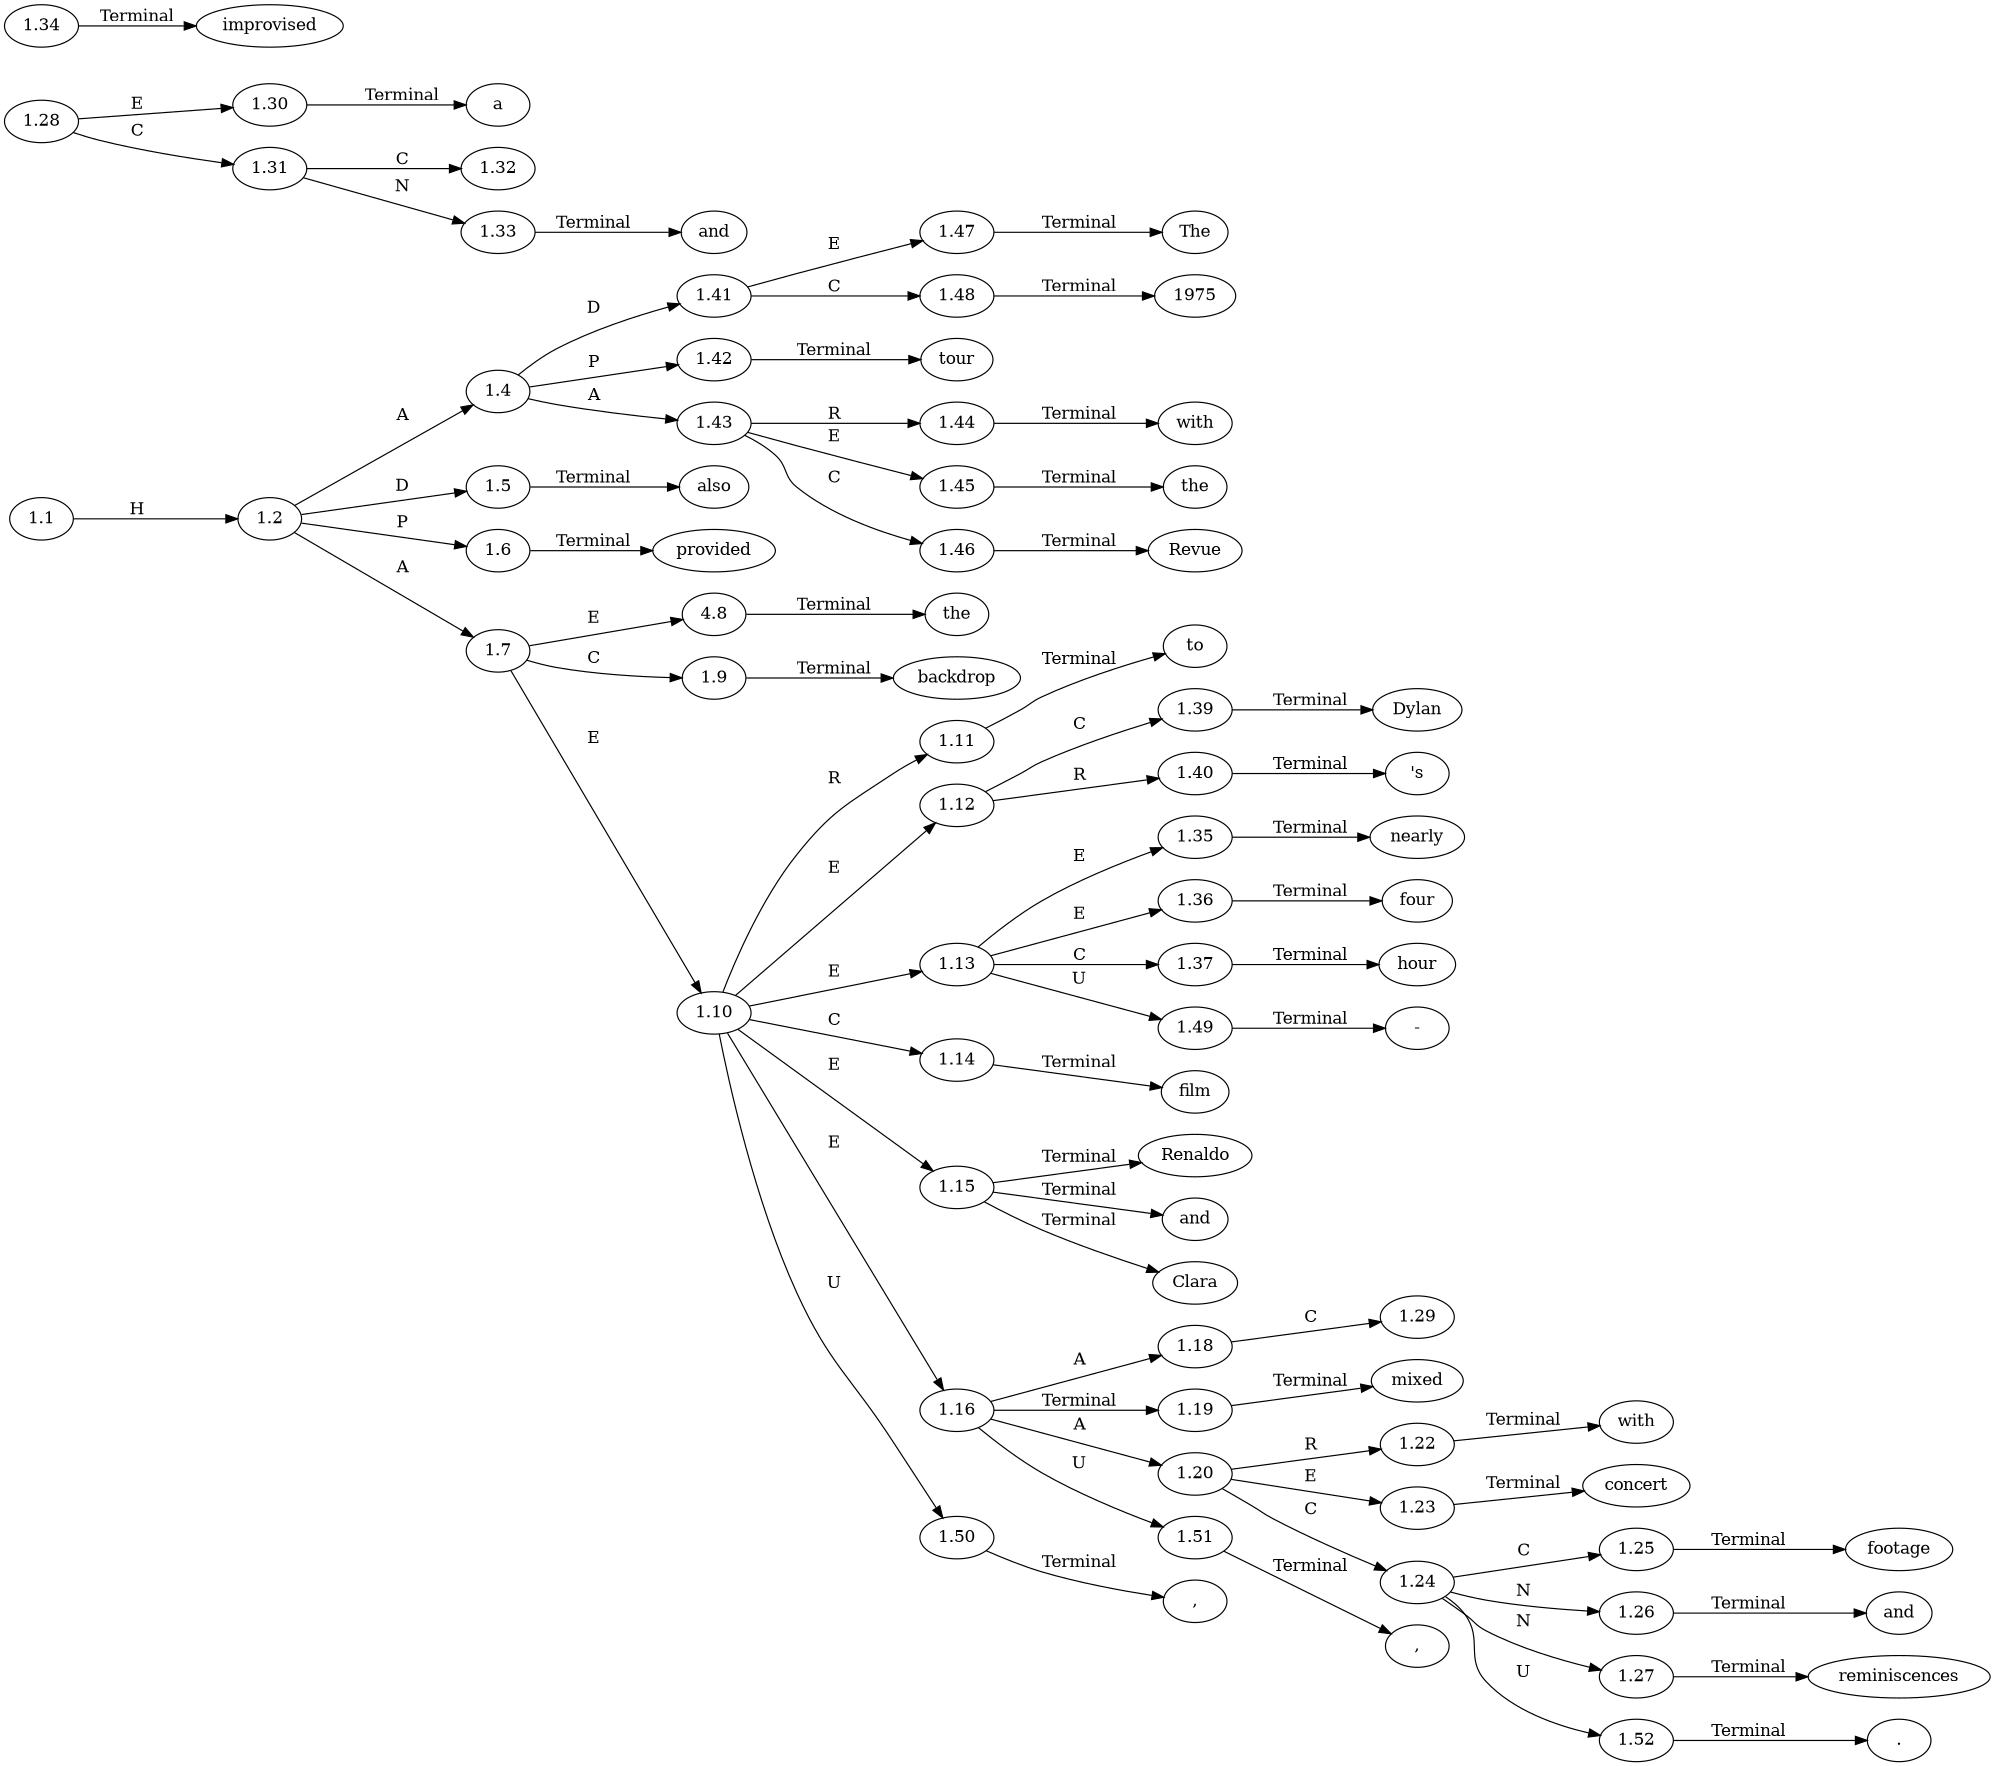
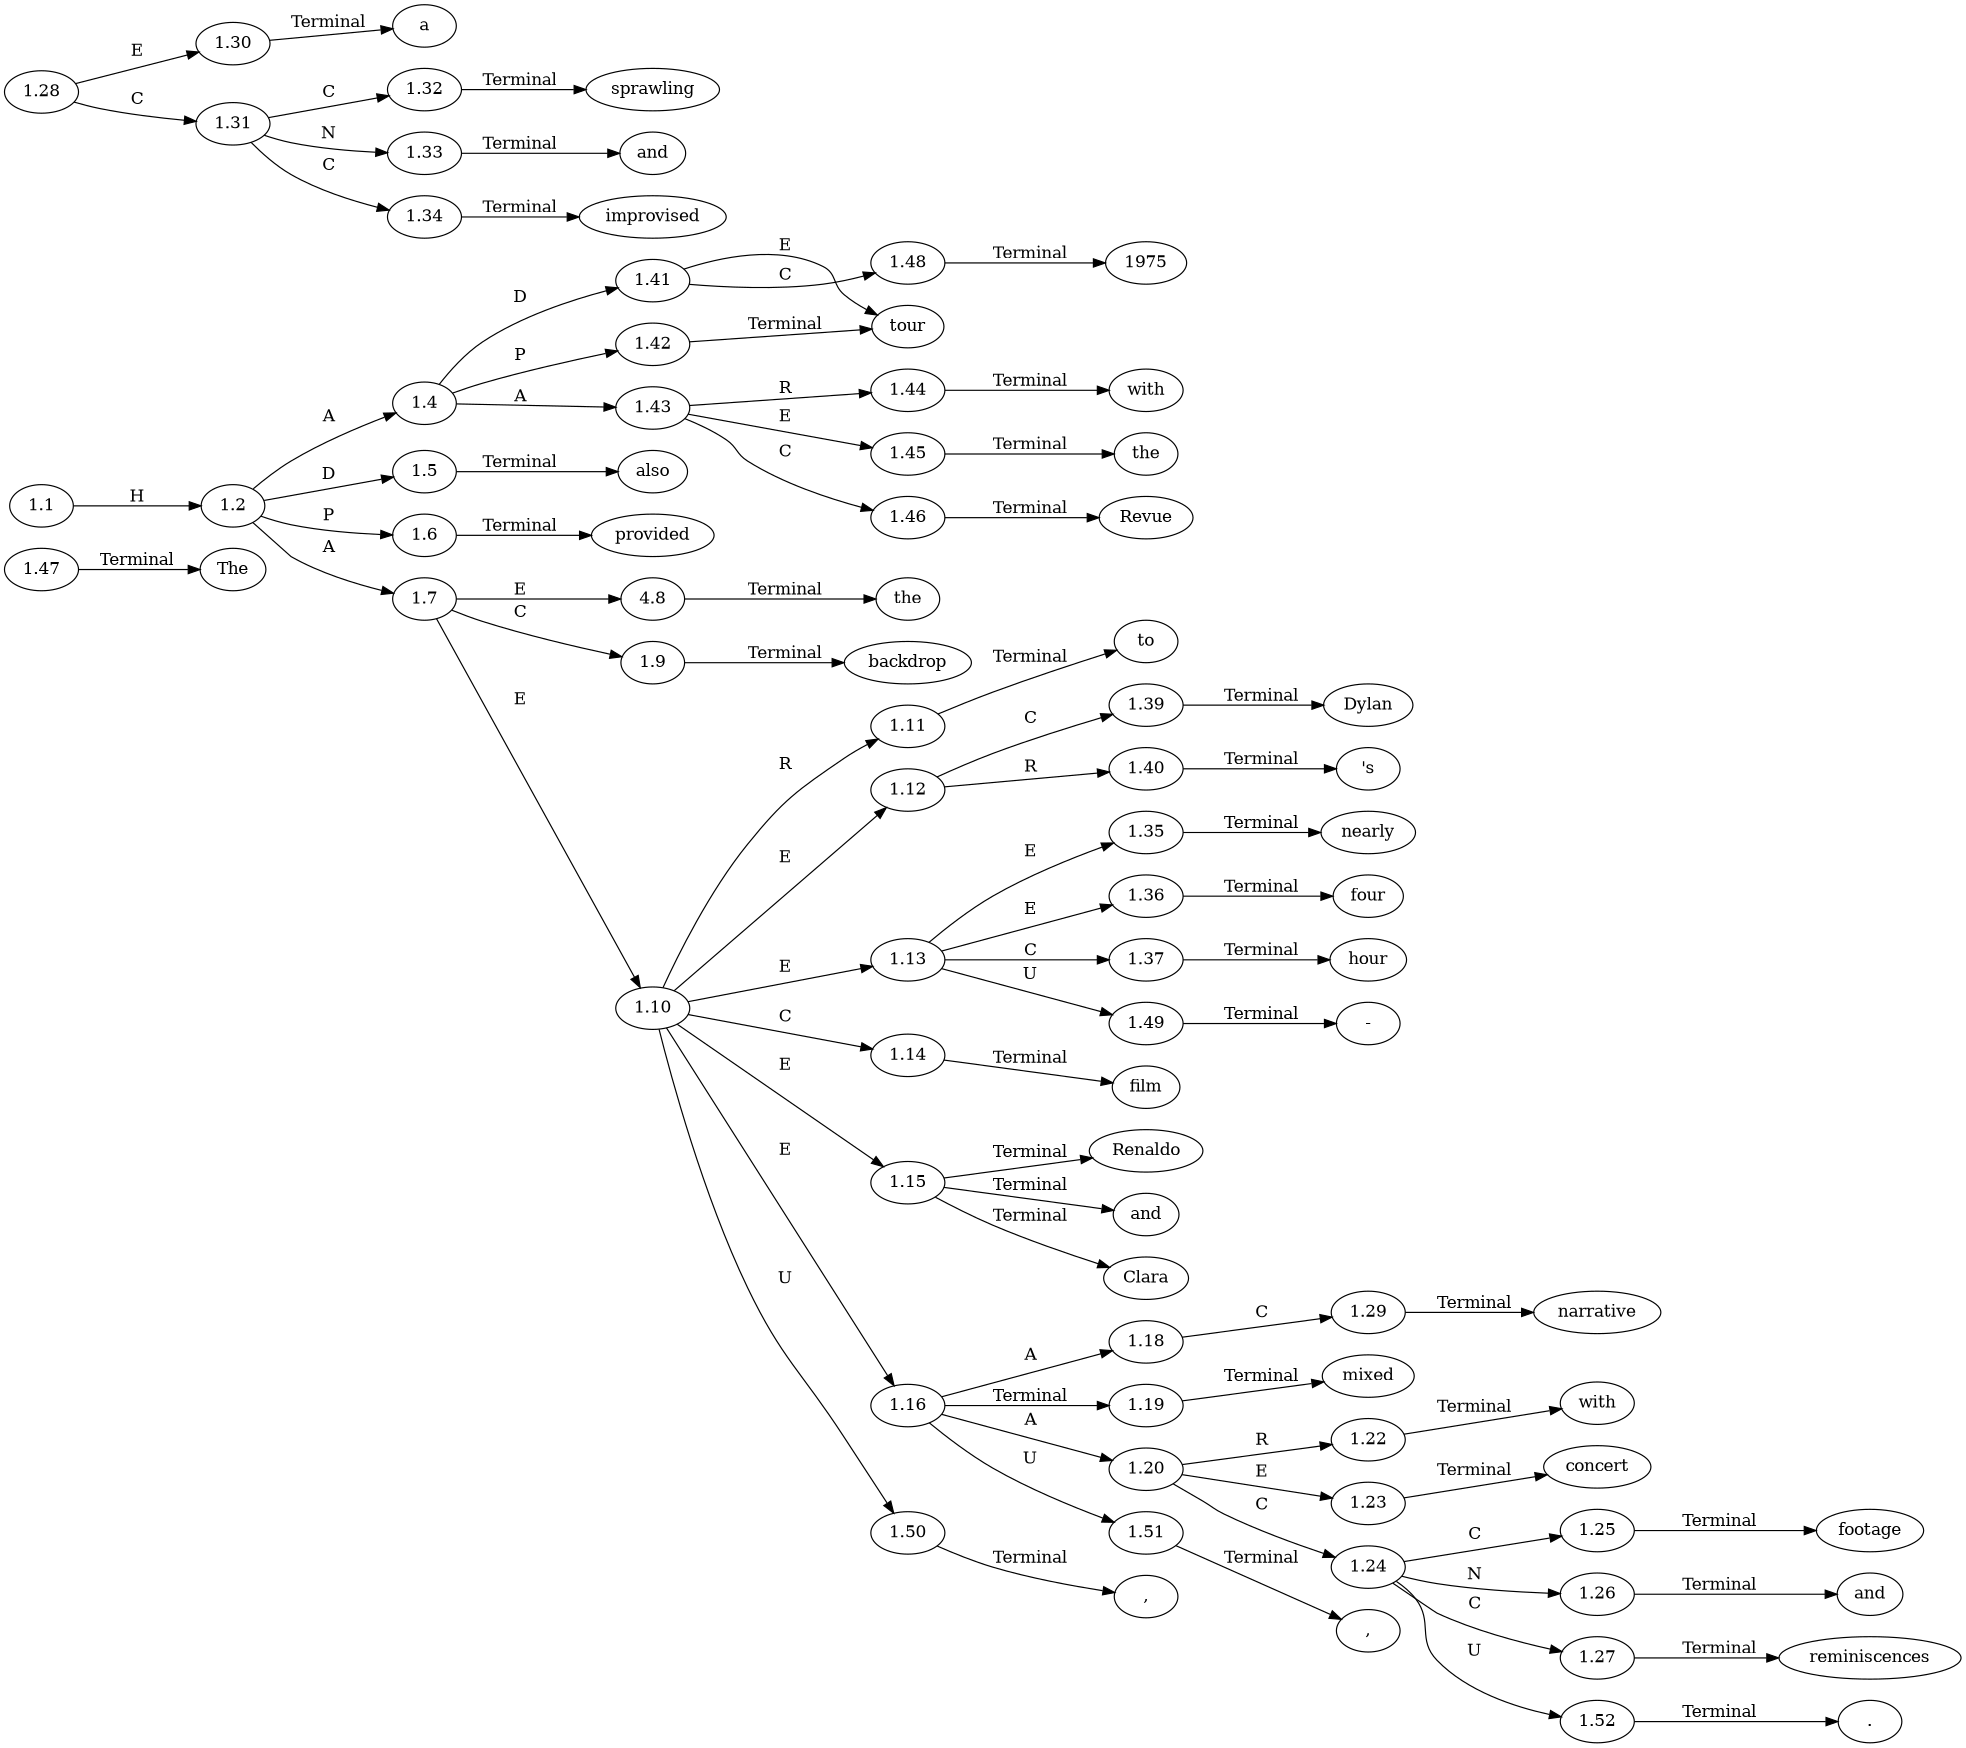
  digraph {
    rankdir=LR
    node [ordering=out]
    edge [ordering=out]
    n1 [label=The]
    n2 [label=backdrop]
    n3 [label=to]
    n4 [label=Dylan]
    n5 [label="'s"]
    n6 [label=nearly]
    n7 [label=four]
    n8 [label="-"]
    n9 [label=hour]
    n10 [label=film]
    n11 [label=Renaldo]
    n12 [label=1975]
    n13 [label=and]
    n14 [label=Clara]
    n15 [label=","]
    n16 [label=a]
+   n17 [label=sprawling]
    n18 [label=and]
    n19 [label=improvised]
+   n20 [label=narrative]
    n21 [label=","]
    n22 [label=mixed]
    n23 [label=tour]
    n24 [label=with]
    n25 [label=concert]
    n26 [label=footage]
    n27 [label=and]
    n28 [label=reminiscences]
    n29 [label="."]
    n30 [label=with]
    n31 [label=the]
    n32 [label=Revue]
    n33 [label=also]
    n34 [label=provided]
    n35 [label=the]
    n36 [label=1.1]
    n37 [label=1.2]
    n38 [label=1.4]
    n39 [label=1.5]
    n40 [label=1.6]
    n41 [label=1.7]
    n42 [label=1.41]
    n43 [label=1.42]
    n44 [label=1.43]
    n45 [label=4.8]
    n46 [label=1.9]
    n47 [label=1.10]
    n48 [label=1.47]
    n49 [label=1.48]
    n50 [label=1.44]
    n51 [label=1.45]
    n52 [label=1.46]
    n53 [label=1.11]
    n54 [label=1.12]
    n55 [label=1.13]
    n56 [label=1.14]
    n57 [label=1.15]
    n58 [label=1.16]
    n59 [label=1.50]
    n60 [label=1.39]
    n61 [label=1.40]
    n62 [label=1.35]
    n63 [label=1.36]
    n64 [label=1.37]
    n65 [label=1.49]
    n66 [label=1.18]
    n67 [label=1.19]
    n68 [label=1.20]
    n69 [label=1.51]
    n70 [label=1.29]
    n71 [label=1.22]
    n72 [label=1.23]
    n73 [label=1.24]
    n74 [label=1.28]
    n75 [label=1.30]
    n76 [label=1.31]
    n77 [label=1.25]
    n78 [label=1.26]
    n79 [label=1.27]
    n80 [label=1.52]
    n81 [label=1.32]
    n82 [label=1.33]
    n83 [label=1.34]
    n36 -> n37 [label=H]
    n37 -> n38 [label=A]
    n37 -> n39 [label=D]
    n37 -> n40 [label=P]
    n37 -> n41 [label=A]
    n38 -> n42 [label=D]
    n38 -> n43 [label=P]
    n38 -> n44 [label=A]
    n39 -> n33 [label=Terminal]
    n40 -> n34 [label=Terminal]
    n41 -> n45 [label=E]
    n41 -> n46 [label=C]
    n41 -> n47 [label=E]
-   n42 -> n48 [label=E]
+   n42 -> n23 [label=E]
    n42 -> n49 [label=C]
    n43 -> n23 [label=Terminal]
    n44 -> n50 [label=R]
    n44 -> n51 [label=E]
    n44 -> n52 [label=C]
    n45 -> n35 [label=Terminal]
    n46 -> n2 [label=Terminal]
    n47 -> n53 [label=R]
    n47 -> n54 [label=E]
    n47 -> n55 [label=E]
    n47 -> n56 [label=C]
    n47 -> n57 [label=E]
    n47 -> n58 [label=E]
    n47 -> n59 [label=U]
    n48 -> n1 [label=Terminal]
    n49 -> n12 [label=Terminal]
    n50 -> n30 [label=Terminal]
    n51 -> n31 [label=Terminal]
    n52 -> n32 [label=Terminal]
    n53 -> n3 [label=Terminal]
    n54 -> n60 [label=C]
    n54 -> n61 [label=R]
    n55 -> n62 [label=E]
    n55 -> n63 [label=E]
    n55 -> n64 [label=C]
    n55 -> n65 [label=U]
    n56 -> n10 [label=Terminal]
    n57 -> n11 [label=Terminal]
    n57 -> n13 [label=Terminal]
    n57 -> n14 [label=Terminal]
    n58 -> n66 [label=A]
    n58 -> n67 [label=Terminal]
    n58 -> n68 [label=A]
    n58 -> n69 [label=U]
    n59 -> n15 [label=Terminal]
    n60 -> n4 [label=Terminal]
    n61 -> n5 [label=Terminal]
    n62 -> n6 [label=Terminal]
    n63 -> n7 [label=Terminal]
    n64 -> n9 [label=Terminal]
    n65 -> n8 [label=Terminal]
    n66 -> n70 [label=C]
    n67 -> n22 [label=Terminal]
    n68 -> n71 [label=R]
    n68 -> n72 [label=E]
    n68 -> n73 [label=C]
    n69 -> n21 [label=Terminal]
+   n70 -> n20 [label=Terminal]
    n71 -> n24 [label=Terminal]
    n72 -> n25 [label=Terminal]
    n73 -> n77 [label=C]
    n73 -> n78 [label=N]
-   n73 -> n79 [label=N]
+   n73 -> n79 [label=C]
    n73 -> n80 [label=U]
    n74 -> n75 [label=E]
    n74 -> n76 [label=C]
    n75 -> n16 [label=Terminal]
    n76 -> n81 [label=C]
    n76 -> n82 [label=N]
+   n76 -> n83 [label=C]
    n77 -> n26 [label=Terminal]
    n78 -> n27 [label=Terminal]
    n79 -> n28 [label=Terminal]
    n80 -> n29 [label=Terminal]
+   n81 -> n17 [label=Terminal]
    n82 -> n18 [label=Terminal]
    n83 -> n19 [label=Terminal]
  }
